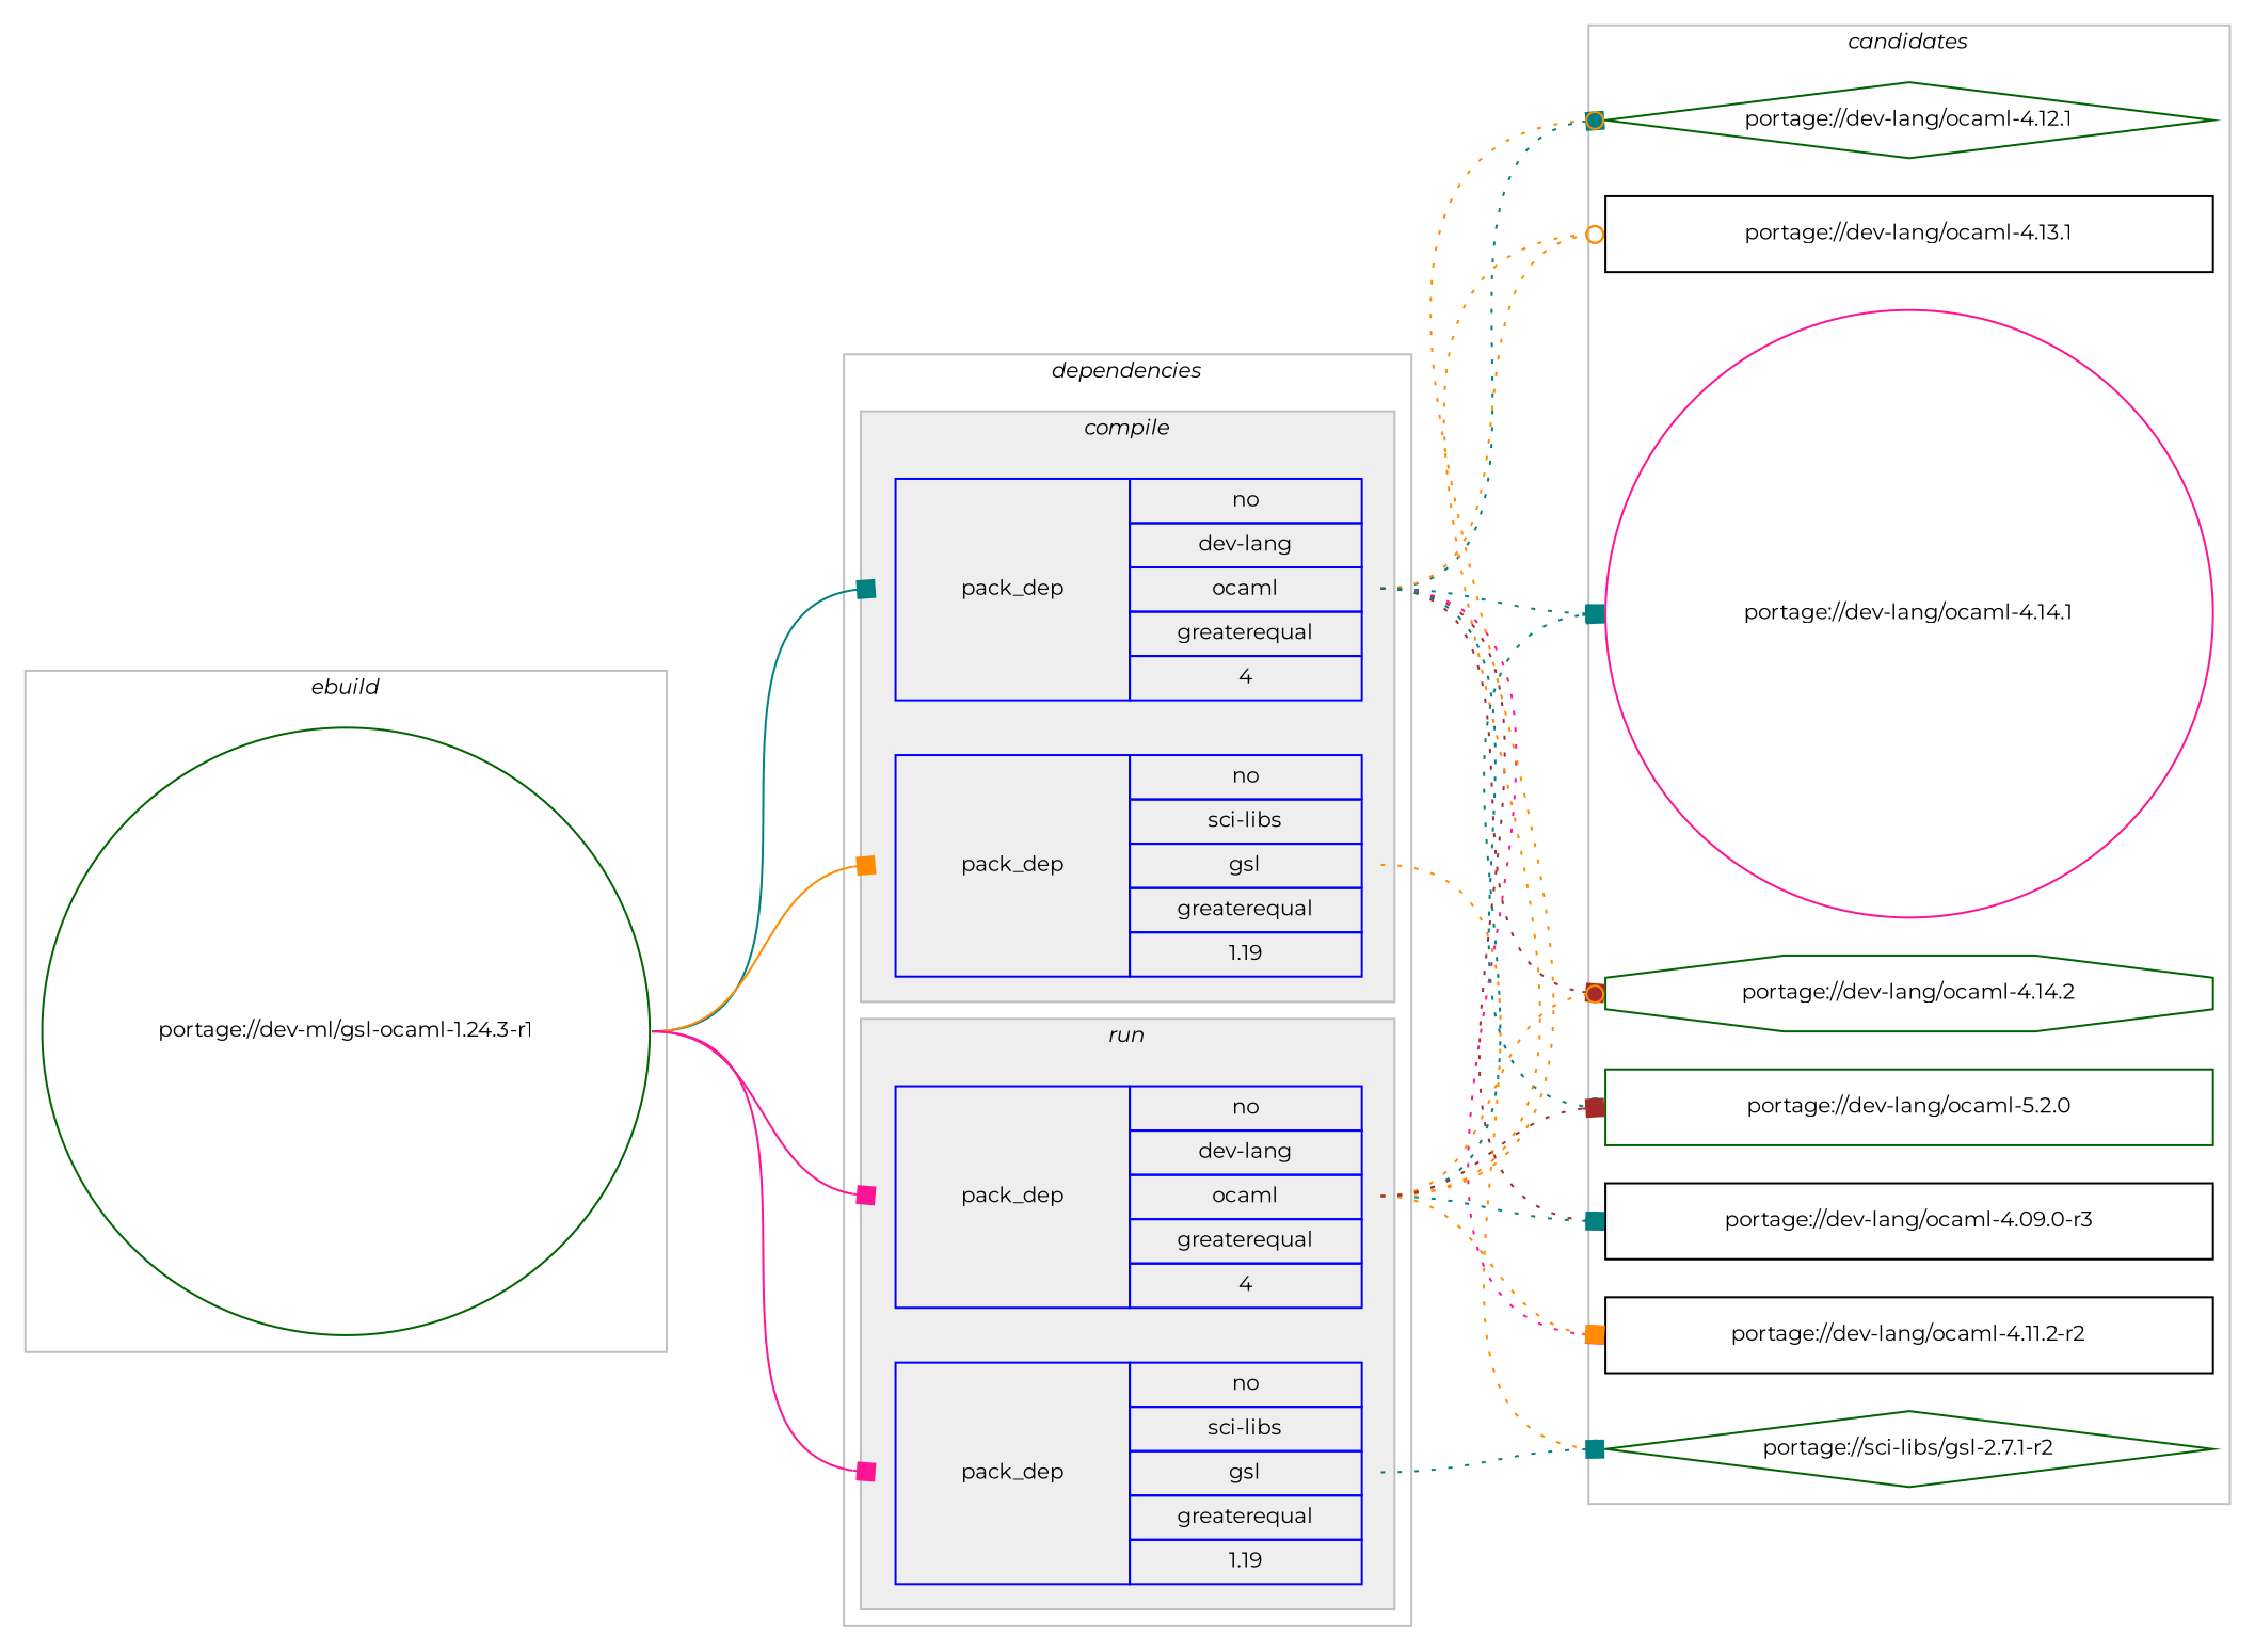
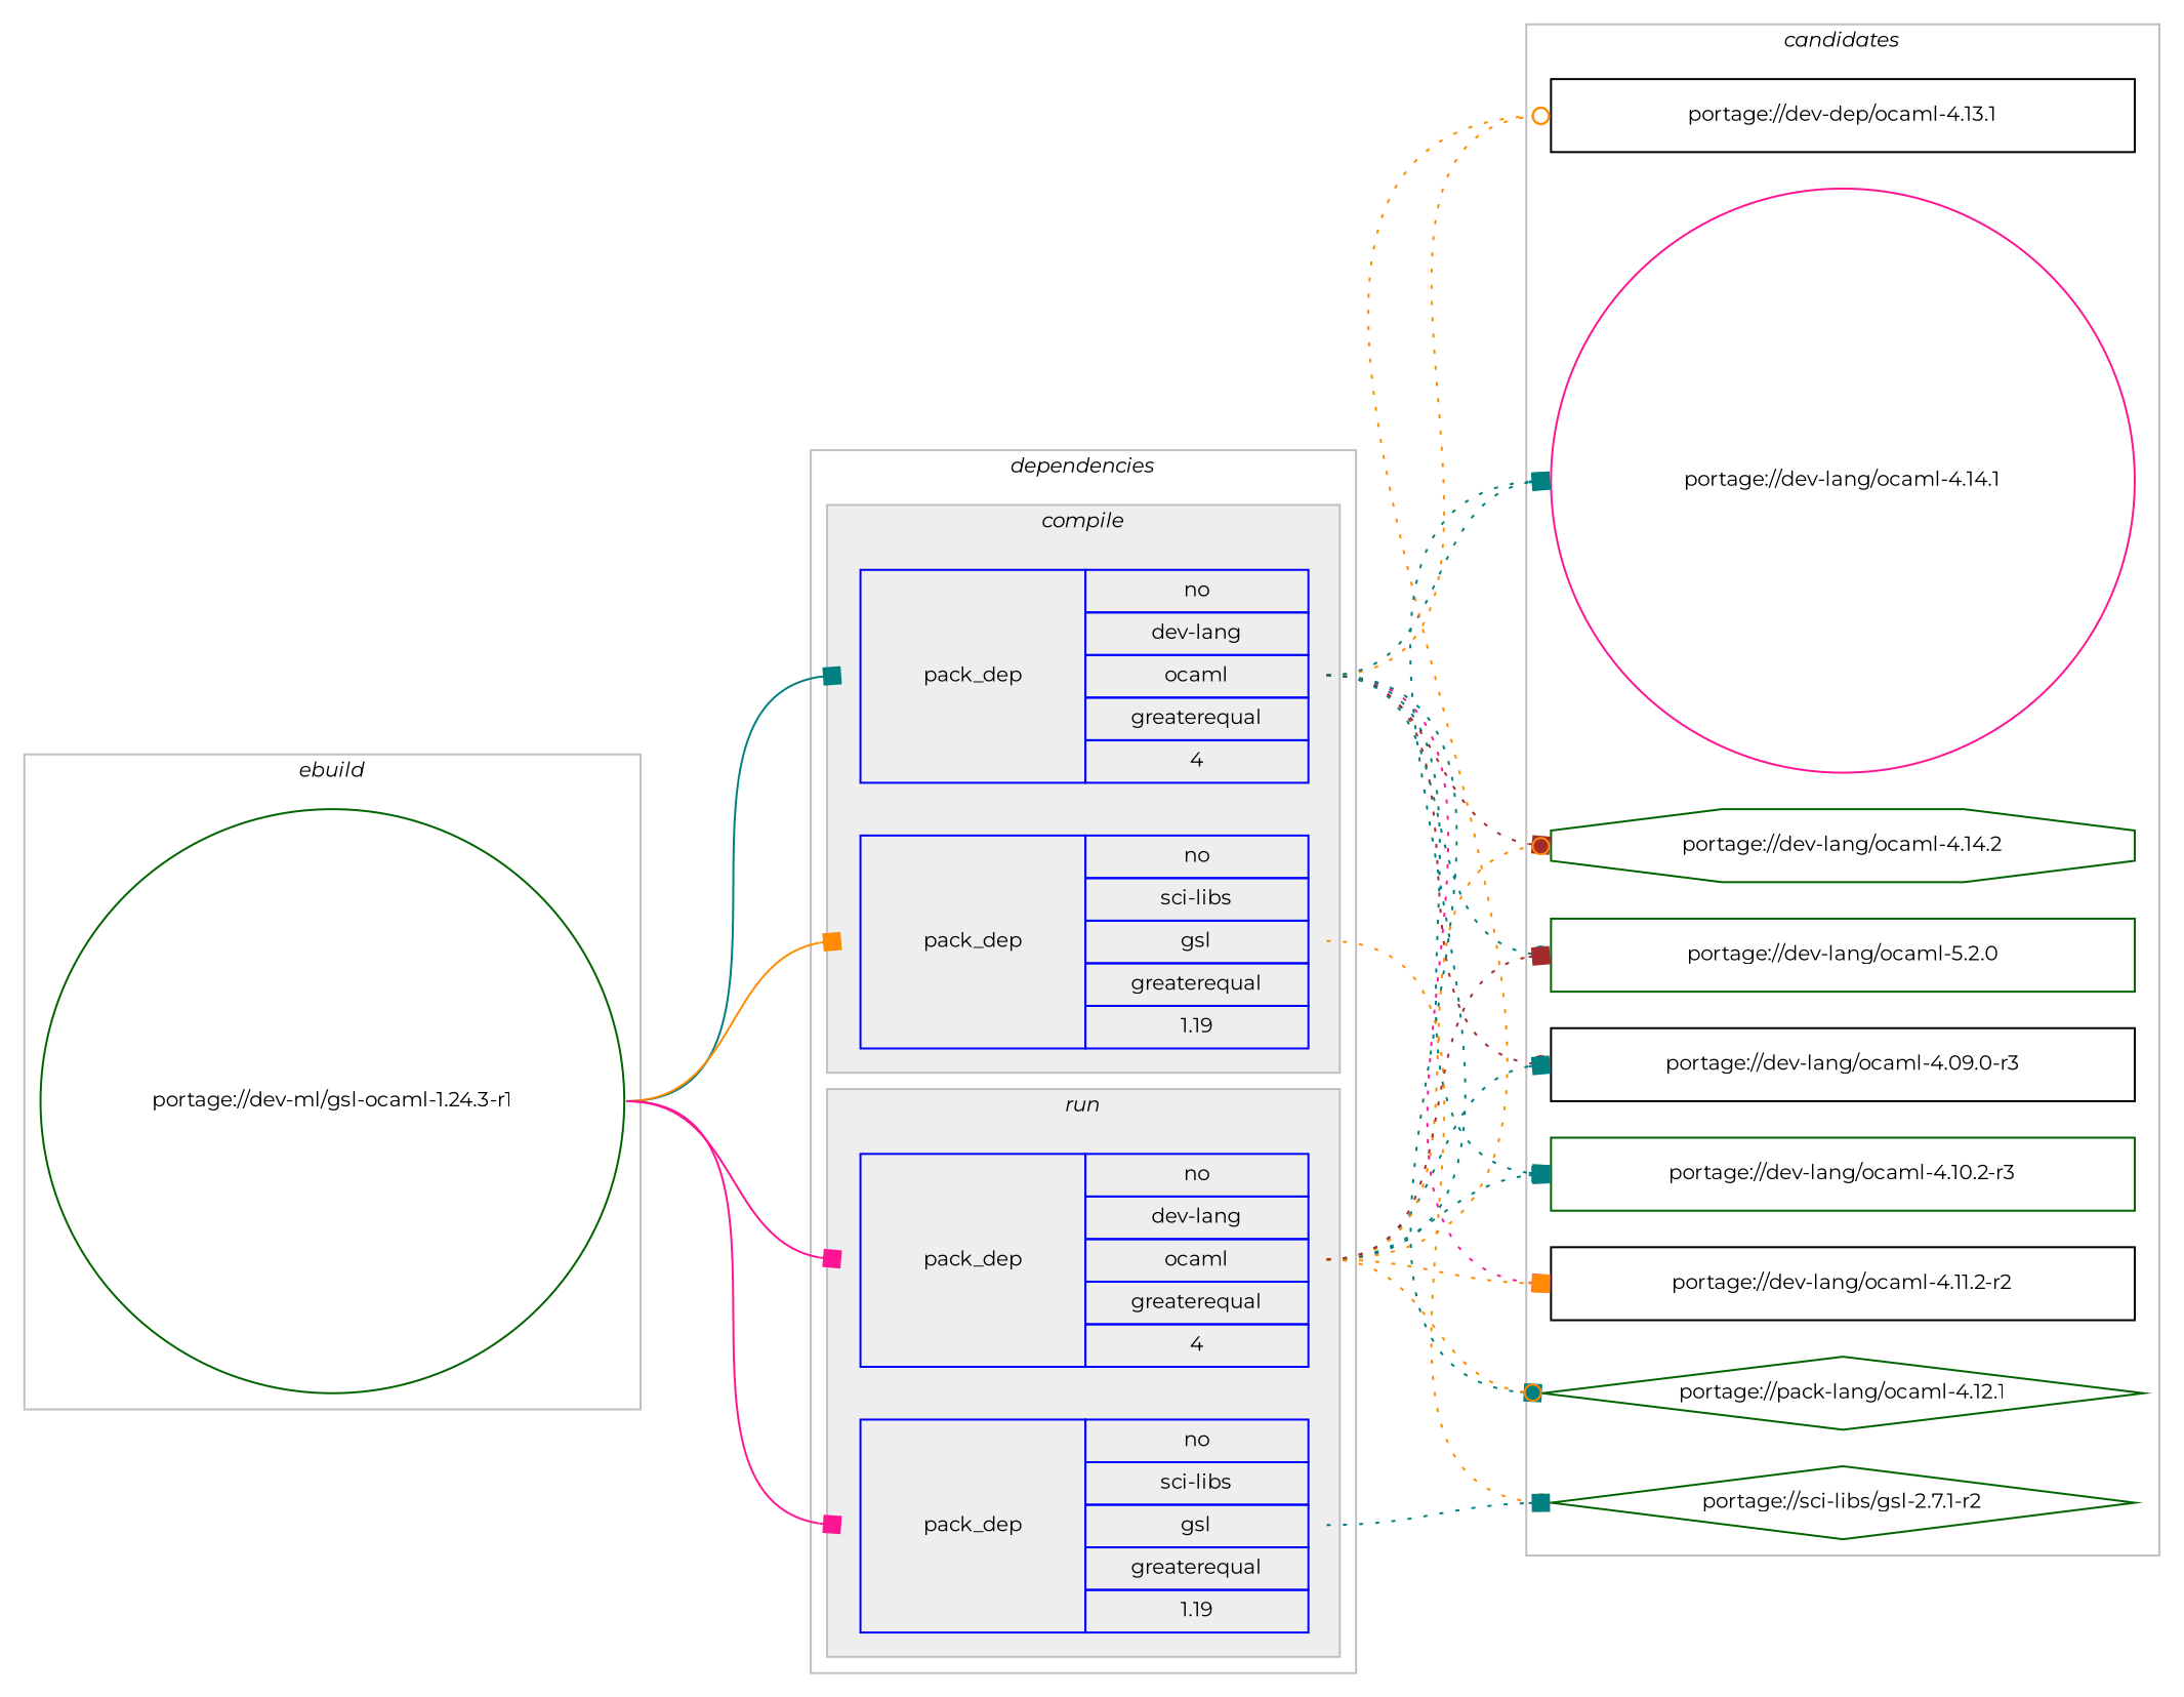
  digraph {
    compound=true
    concentrate=true
    fontname=Montserrat
    fontsize=10
    newrank=true
    rankdir=LR
    ranksep=1.5
    node [color=darkgreen fontname=Montserrat fontsize=10 shape=box]
    edge [arrowhead=box color=teal fontname=Montserrat headport=w style=dotted tailport=e weight=100]
    n1 [label="portage://dev-ml/gsl-ocaml-1.24.3-r1" shape=circle width=4]
    n2 [color=blue label=<<TABLE BORDER="0" CELLBORDER="1" CELLSPACING="0" CELLPADDING="4" WIDTH="220"><TR><TD ROWSPAN="6" CELLPADDING="30">pack_dep</TD></TR><TR><TD WIDTH="110">no</TD></TR><TR><TD>dev-lang</TD></TR><TR><TD>ocaml</TD></TR><TR><TD>greaterequal</TD></TR><TR><TD>4</TD></TR></TABLE>> shape=none]
    n3 [color=blue label=<<TABLE BORDER="0" CELLBORDER="1" CELLSPACING="0" CELLPADDING="4" WIDTH="220"><TR><TD ROWSPAN="6" CELLPADDING="30">pack_dep</TD></TR><TR><TD WIDTH="110">no</TD></TR><TR><TD>sci-libs</TD></TR><TR><TD>gsl</TD></TR><TR><TD>greaterequal</TD></TR><TR><TD>1.19</TD></TR></TABLE>> shape=none]
    n4 [color=blue label=<<TABLE BORDER="0" CELLBORDER="1" CELLSPACING="0" CELLPADDING="4" WIDTH="220"><TR><TD ROWSPAN="6" CELLPADDING="30">pack_dep</TD></TR><TR><TD WIDTH="110">no</TD></TR><TR><TD>dev-lang</TD></TR><TR><TD>ocaml</TD></TR><TR><TD>greaterequal</TD></TR><TR><TD>4</TD></TR></TABLE>> shape=none]
    n5 [color=blue label=<<TABLE BORDER="0" CELLBORDER="1" CELLSPACING="0" CELLPADDING="4" WIDTH="220"><TR><TD ROWSPAN="6" CELLPADDING="30">pack_dep</TD></TR><TR><TD WIDTH="110">no</TD></TR><TR><TD>sci-libs</TD></TR><TR><TD>gsl</TD></TR><TR><TD>greaterequal</TD></TR><TR><TD>1.19</TD></TR></TABLE>> shape=none]
    n6 [color=black label="portage://dev-lang/ocaml-4.09.0-r3" width=4]
+   n7 [label="portage://dev-lang/ocaml-4.10.2-r3" width=4]
    n8 [color=black label="portage://dev-lang/ocaml-4.11.2-r2" width=4]
-   n9 [label="portage://dev-lang/ocaml-4.12.1" shape=diamond width=4]
-   n10 [color=black label="portage://dev-lang/ocaml-4.13.1" width=4]
+   n9 [label="portage://pack-lang/ocaml-4.12.1" shape=diamond width=4]
+   n10 [color=black label="portage://dev-dep/ocaml-4.13.1" width=4]
    n11 [color=deeppink label="portage://dev-lang/ocaml-4.14.1" shape=circle width=4]
    n12 [label="portage://dev-lang/ocaml-4.14.2" shape=octagon width=4]
    n13 [label="portage://dev-lang/ocaml-5.2.0" width=4]
    n14 [label="portage://sci-libs/gsl-2.7.1-r2" shape=diamond width=4]
    subgraph cluster_1 {
      color=gray
      label=<<i>ebuild</i>>
      rank=same
      n1
    }
    subgraph cluster_2 {
      color=gray
      label=<<i>dependencies</i>>
      subgraph cluster_3 {
        color=gray
        fillcolor="#eeeeee"
        label=<<i>compile</i>>
        style=filled
        subgraph sub_4 {
          color=gray
          fillcolor="#eeeeee"
          label=<<i>compile</i>>
          style=filled
          n2
        }
        subgraph sub_5 {
          color=gray
          fillcolor="#eeeeee"
          label=<<i>compile</i>>
          style=filled
          n3
        }
      }
      subgraph cluster_6 {
        color=gray
        fillcolor="#eeeeee"
        label=<<i>compile and run</i>>
        style=filled
      }
      subgraph cluster_7 {
        color=gray
        fillcolor="#eeeeee"
        label=<<i>run</i>>
        style=filled
        subgraph sub_8 {
          color=gray
          fillcolor="#eeeeee"
          label=<<i>run</i>>
          style=filled
          n4
        }
        subgraph sub_9 {
          color=gray
          fillcolor="#eeeeee"
          label=<<i>run</i>>
          style=filled
          n5
        }
      }
    }
    subgraph cluster_10 {
      color=gray
      label=<<i>candidates</i>>
      rank=same
      subgraph sub_11 {
        color=black
        label=<<i>candidates</i>>
        nodesep=1
        rank=same
        n6
+       n7
        n8
        n9
        n10
        n11
        n12
        n13
      }
      subgraph sub_12 {
        color=black
        label=<<i>candidates</i>>
        nodesep=1
        rank=same
        n14
      }
      subgraph sub_13 {
        color=black
        label=<<i>candidates</i>>
        nodesep=1
        rank=same
        n6
+       n7
        n8
        n9
        n10
        n11
        n12
        n13
      }
      subgraph sub_14 {
        color=black
        label=<<i>candidates</i>>
        nodesep=1
        rank=same
        n14
      }
    }
    n1 -> n2 [style=solid weight=20]
    n1 -> n3 [color=darkorange style=solid weight=20]
    n1 -> n4 [color=deeppink style=solid weight=20]
    n1 -> n5 [color=deeppink style=solid weight=20]
    n2 -> n6 [arrowhead=odot color=brown]
+   n2 -> n7
    n2 -> n8 [color=deeppink]
    n2 -> n9
    n2 -> n10 [arrowhead=odot color=darkorange]
    n2 -> n11
    n2 -> n12 [color=brown]
    n2 -> n13 [arrowhead=odot]
    n3 -> n14 [arrowhead=odot color=darkorange]
    n4 -> n6
+   n4 -> n7
    n4 -> n8 [color=darkorange]
    n4 -> n9 [arrowhead=odot color=darkorange]
    n4 -> n10 [arrowhead=odot color=darkorange]
    n4 -> n11
    n4 -> n12 [arrowhead=odot color=darkorange]
    n4 -> n13 [color=brown]
    n5 -> n14
  }
